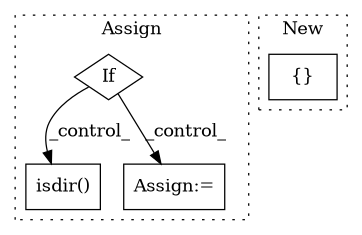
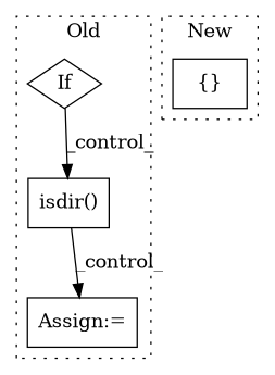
  digraph {
    node [l=3 shape=box]
    n1 [a=75 l="14,1" label="isdir()" s="2225,2255"]
    n2 [a=68 label="Assign:=" s=2281]
    n3 [a=96 label=If s=2190 shape=diamond]
    n4 [a=59 l="1,0" label="{}" s="2509,2531"]
    subgraph cluster_1 {
-     label=Assign
+     label=Old
      style=dotted
      n1
      n2
      n3
    }
    subgraph cluster_2 {
      label=New
      style=dotted
      n4
    }
-   n3 -> n2 [label=_control_]
+   n1 -> n2 [label=_control_]
    n3 -> n1 [label=_control_]
  }
